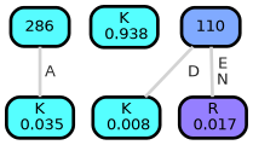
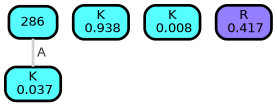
  graph {
    ranksep="0 equally"
    splines=straight
    node [color=black fillcolor="#55ffff" fontcolor=black fontname=helvetica penwidth=3 shape=box style="filled, rounded"]
    edge [color=lightgray fontcolor=grey14 fontname=helvetica fontweight=bold penwidth=3]
-   n1 [label="K\n 0.035"]
+   n1 [label="K\n 0.037"]
    n2 [fillcolor="#56fcff" label=286]
    n3 [label="K\n 0.938"]
-   n4 [fillcolor="#80aaff" label=110]
    n5 [label="K\n 0.008"]
-   n6 [fillcolor="#957fff" label="R\n 0.017"]
+   n6 [fillcolor="#957fff" label="R\n 0.417"]
    subgraph sub_1 {
      rank=same
    }
    n2 -- n1 [label=" A"]
-   n4 -- n5 [label=" D"]
-   n4 -- n6 [label=" E\n N"]
  }
